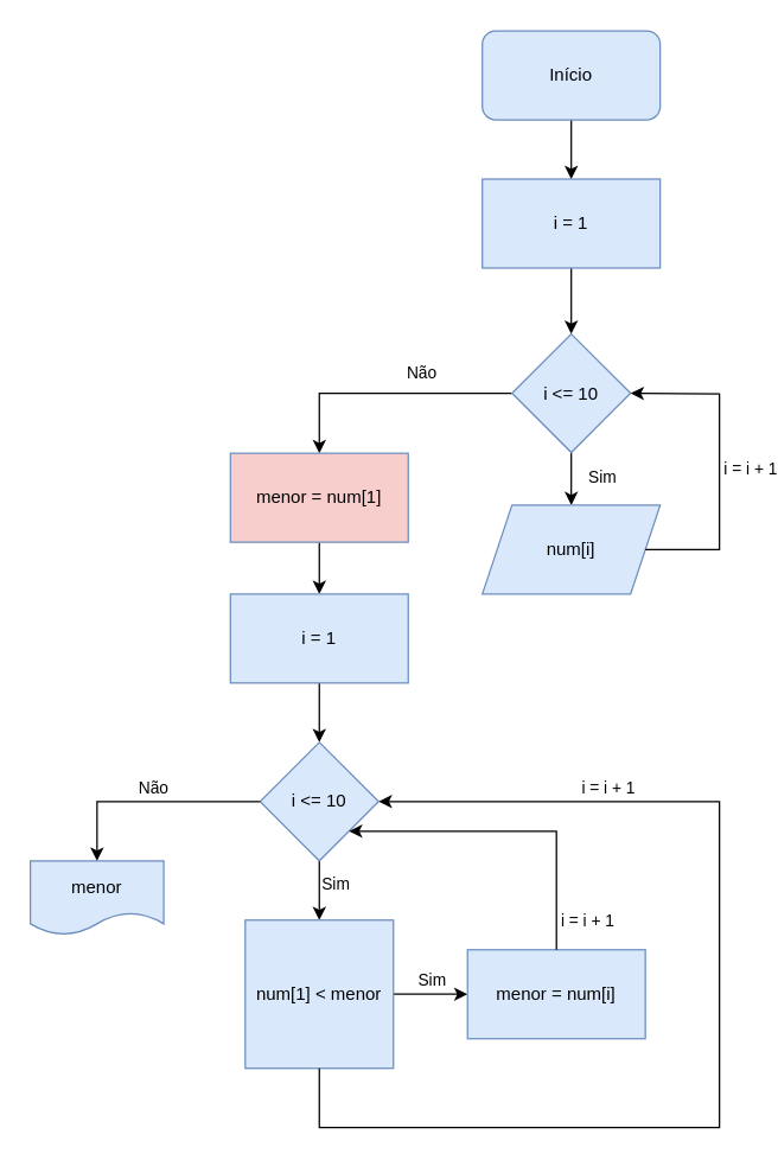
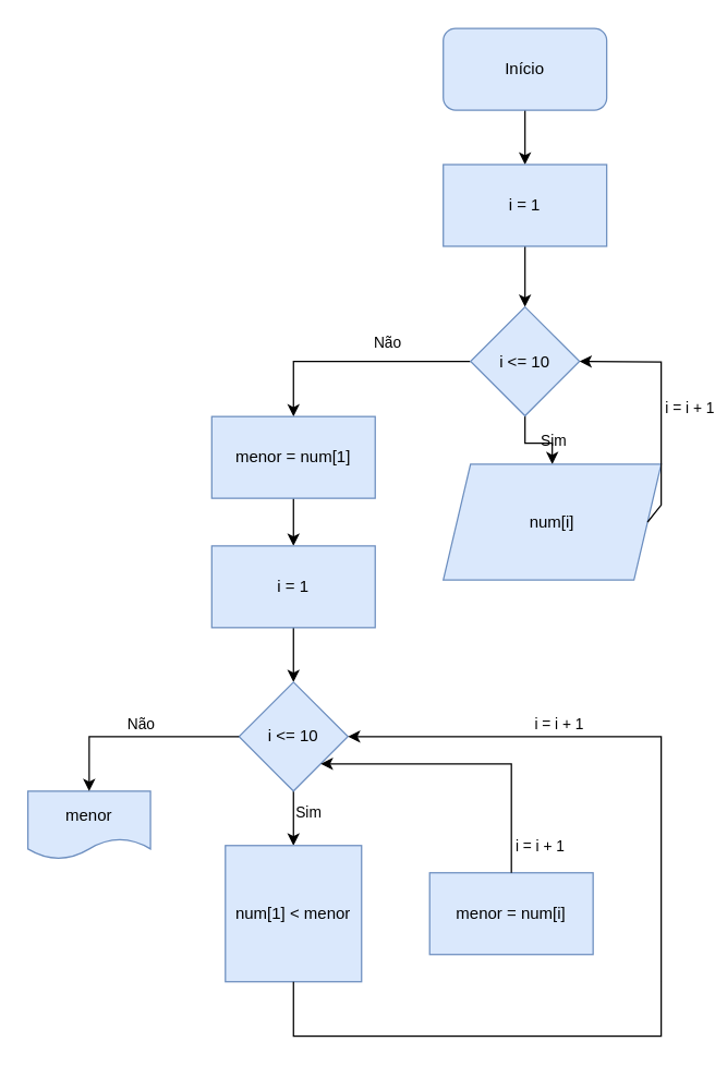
  <mxCell id="0" />
  <mxCell id="1" parent="0" />
  <mxCell id="2" style="edgeStyle=orthogonalEdgeStyle;rounded=0;orthogonalLoop=1;jettySize=auto;html=1;entryX=0.5;entryY=0;entryDx=0;entryDy=0;" parent="1" source="3" target="5" edge="1"><mxGeometry relative="1" as="geometry" /></mxCell>
  <mxCell id="3" value="Início" style="rounded=1;whiteSpace=wrap;html=1;fillColor=#dae8fc;strokeColor=#6c8ebf;" parent="1" vertex="1"><mxGeometry x="325" y="20" width="120" height="60" as="geometry" /></mxCell>
  <mxCell id="4" value="" style="edgeStyle=orthogonalEdgeStyle;rounded=0;orthogonalLoop=1;jettySize=auto;html=1;" parent="1" source="5" target="10" edge="1"><mxGeometry relative="1" as="geometry" /></mxCell>
  <mxCell id="5" value="i = 1" style="rounded=0;whiteSpace=wrap;html=1;fillColor=#dae8fc;strokeColor=#6c8ebf;" parent="1" vertex="1"><mxGeometry x="325" y="120" width="120" height="60" as="geometry" /></mxCell>
  <mxCell id="6" value="" style="edgeStyle=orthogonalEdgeStyle;rounded=0;orthogonalLoop=1;jettySize=auto;html=1;" parent="1" source="10" target="11" edge="1"><mxGeometry relative="1" as="geometry" /></mxCell>
  <mxCell id="7" value="Sim" style="edgeLabel;html=1;align=center;verticalAlign=middle;resizable=0;points=[];labelBackgroundColor=none;" parent="6" vertex="1" connectable="0"><mxGeometry x="-0.573" y="1" relative="1" as="geometry"><mxPoint x="19" y="6" as="offset" /></mxGeometry></mxCell>
  <mxCell id="8" value="" style="edgeStyle=orthogonalEdgeStyle;rounded=0;orthogonalLoop=1;jettySize=auto;html=1;" parent="1" source="10" target="15" edge="1"><mxGeometry relative="1" as="geometry" /></mxCell>
  <mxCell id="9" value="Não" style="edgeLabel;html=1;align=center;verticalAlign=middle;resizable=0;points=[];labelBackgroundColor=none;" parent="8" vertex="1" connectable="0"><mxGeometry x="-0.273" relative="1" as="geometry"><mxPoint y="-14" as="offset" /></mxGeometry></mxCell>
  <mxCell id="10" value="i &amp;lt;= 10" style="rhombus;whiteSpace=wrap;html=1;rounded=0;fillColor=#dae8fc;strokeColor=#6c8ebf;" parent="1" vertex="1"><mxGeometry x="345" y="224.5" width="80" height="80" as="geometry" /></mxCell>
- <mxCell id="11" value="num[i]" style="shape=parallelogram;perimeter=parallelogramPerimeter;whiteSpace=wrap;html=1;fixedSize=1;rounded=0;fillColor=#dae8fc;strokeColor=#6c8ebf;" parent="1" vertex="1"><mxGeometry x="325" y="340" width="120" height="60" as="geometry" /></mxCell>
+ <mxCell id="11" value="num[i]" style="shape=parallelogram;perimeter=parallelogramPerimeter;whiteSpace=wrap;html=1;fixedSize=1;rounded=0;fillColor=#dae8fc;strokeColor=#6c8ebf;" parent="1" vertex="1"><mxGeometry x="325" y="340" width="160" height="85" as="geometry" /></mxCell>
  <mxCell id="12" value="" style="endArrow=classic;html=1;rounded=0;exitX=1;exitY=0.5;exitDx=0;exitDy=0;entryX=1;entryY=0.5;entryDx=0;entryDy=0;" parent="1" source="11" target="10" edge="1"><mxGeometry width="50" height="50" relative="1" as="geometry"><mxPoint x="355" y="430" as="sourcePoint" /><mxPoint x="405" y="380" as="targetPoint" /><Array as="points"><mxPoint x="485" y="370" /><mxPoint x="485" y="265" /></Array></mxGeometry></mxCell>
  <mxCell id="13" value="i = i + 1" style="edgeLabel;html=1;align=center;verticalAlign=middle;resizable=0;points=[];labelBackgroundColor=none;" parent="12" vertex="1" connectable="0"><mxGeometry x="-0.023" y="-1" relative="1" as="geometry"><mxPoint x="19" as="offset" /></mxGeometry></mxCell>
  <mxCell id="14" value="" style="edgeStyle=orthogonalEdgeStyle;rounded=0;orthogonalLoop=1;jettySize=auto;html=1;" parent="1" source="15" target="17" edge="1"><mxGeometry relative="1" as="geometry" /></mxCell>
- <mxCell id="15" value="menor = num[1]" style="rounded=0;whiteSpace=wrap;html=1;fillColor=#f8cecc;strokeColor=#6c8ebf;" parent="1" vertex="1"><mxGeometry x="155" y="305" width="120" height="60" as="geometry" /></mxCell>
+ <mxCell id="15" value="menor = num[1]" style="rounded=0;whiteSpace=wrap;html=1;fillColor=#dae8fc;strokeColor=#6c8ebf;" parent="1" vertex="1"><mxGeometry x="155" y="305" width="120" height="60" as="geometry" /></mxCell>
  <mxCell id="16" value="" style="edgeStyle=orthogonalEdgeStyle;rounded=0;orthogonalLoop=1;jettySize=auto;html=1;" parent="1" source="17" target="20" edge="1"><mxGeometry relative="1" as="geometry" /></mxCell>
  <mxCell id="17" value="i = 1" style="whiteSpace=wrap;html=1;rounded=0;fillColor=#dae8fc;strokeColor=#6c8ebf;" parent="1" vertex="1"><mxGeometry x="155" y="400" width="120" height="60" as="geometry" /></mxCell>
  <mxCell id="18" value="" style="edgeStyle=orthogonalEdgeStyle;rounded=0;orthogonalLoop=1;jettySize=auto;html=1;" parent="1" source="20" target="23" edge="1"><mxGeometry relative="1" as="geometry" /></mxCell>
  <mxCell id="19" value="Sim" style="edgeLabel;html=1;align=center;verticalAlign=middle;resizable=0;points=[];labelBackgroundColor=none;" parent="18" vertex="1" connectable="0"><mxGeometry x="-0.25" y="-2" relative="1" as="geometry"><mxPoint x="12" as="offset" /></mxGeometry></mxCell>
  <mxCell id="20" value="i &amp;lt;= 10" style="rhombus;whiteSpace=wrap;html=1;rounded=0;fillColor=#dae8fc;strokeColor=#6c8ebf;" parent="1" vertex="1"><mxGeometry x="175" y="500" width="80" height="80" as="geometry" /></mxCell>
- <mxCell id="21" value="" style="edgeStyle=orthogonalEdgeStyle;rounded=0;orthogonalLoop=1;jettySize=auto;html=1;" parent="1" source="23" target="24" edge="1"><mxGeometry relative="1" as="geometry" /></mxCell>
- <mxCell id="22" value="Sim" style="edgeLabel;html=1;align=center;verticalAlign=middle;resizable=0;points=[];labelBackgroundColor=none;" parent="21" vertex="1" connectable="0"><mxGeometry y="1" relative="1" as="geometry"><mxPoint y="-9" as="offset" /></mxGeometry></mxCell>
  <mxCell id="23" value="num[1] &amp;lt; menor" style="whiteSpace=wrap;html=1;fillColor=#dae8fc;strokeColor=#6c8ebf;rounded=0;" parent="1" vertex="1"><mxGeometry x="165" y="620" width="100" height="100" as="geometry" /></mxCell>
  <mxCell id="24" value="menor = num[i]" style="whiteSpace=wrap;html=1;rounded=0;fillColor=#dae8fc;strokeColor=#6c8ebf;" parent="1" vertex="1"><mxGeometry x="315" y="640" width="120" height="60" as="geometry" /></mxCell>
  <mxCell id="25" value="" style="endArrow=classic;html=1;rounded=0;exitX=0.5;exitY=0;exitDx=0;exitDy=0;entryX=1;entryY=1;entryDx=0;entryDy=0;" parent="1" source="24" target="20" edge="1"><mxGeometry width="50" height="50" relative="1" as="geometry"><mxPoint x="355" y="730" as="sourcePoint" /><mxPoint x="405" y="680" as="targetPoint" /><Array as="points"><mxPoint x="375" y="560" /></Array></mxGeometry></mxCell>
  <mxCell id="26" value="i = i + 1" style="edgeLabel;html=1;align=center;verticalAlign=middle;resizable=0;points=[];labelBackgroundColor=none;" parent="25" vertex="1" connectable="0"><mxGeometry x="-0.791" y="-2" relative="1" as="geometry"><mxPoint x="18" y="3" as="offset" /></mxGeometry></mxCell>
  <mxCell id="27" value="" style="endArrow=classic;html=1;rounded=0;exitX=0.5;exitY=1;exitDx=0;exitDy=0;entryX=1;entryY=0.5;entryDx=0;entryDy=0;" parent="1" source="23" target="20" edge="1"><mxGeometry width="50" height="50" relative="1" as="geometry"><mxPoint x="355" y="730" as="sourcePoint" /><mxPoint x="405" y="680" as="targetPoint" /><Array as="points"><mxPoint x="215" y="760" /><mxPoint x="485" y="760" /><mxPoint x="485" y="540" /></Array></mxGeometry></mxCell>
  <mxCell id="28" value="i = i + 1" style="edgeLabel;html=1;align=center;verticalAlign=middle;resizable=0;points=[];labelBackgroundColor=none;" parent="27" vertex="1" connectable="0"><mxGeometry x="0.656" y="-1" relative="1" as="geometry"><mxPoint x="23" y="-9" as="offset" /></mxGeometry></mxCell>
  <mxCell id="29" value="menor" style="shape=document;whiteSpace=wrap;html=1;boundedLbl=1;rounded=0;fillColor=#dae8fc;strokeColor=#6c8ebf;" parent="1" vertex="1"><mxGeometry x="20" y="580" width="90" height="50" as="geometry" /></mxCell>
  <mxCell id="30" value="" style="endArrow=classic;html=1;rounded=0;exitX=0;exitY=0.5;exitDx=0;exitDy=0;entryX=0.5;entryY=0;entryDx=0;entryDy=0;" parent="1" source="20" target="29" edge="1"><mxGeometry width="50" height="50" relative="1" as="geometry"><mxPoint x="225" y="530" as="sourcePoint" /><mxPoint x="275" y="480" as="targetPoint" /><Array as="points"><mxPoint x="65" y="540" /></Array></mxGeometry></mxCell>
  <mxCell id="31" value="Não" style="edgeLabel;html=1;align=center;verticalAlign=middle;resizable=0;points=[];labelBackgroundColor=none;" parent="30" vertex="1" connectable="0"><mxGeometry x="-0.018" relative="1" as="geometry"><mxPoint x="1" y="-10" as="offset" /></mxGeometry></mxCell>
